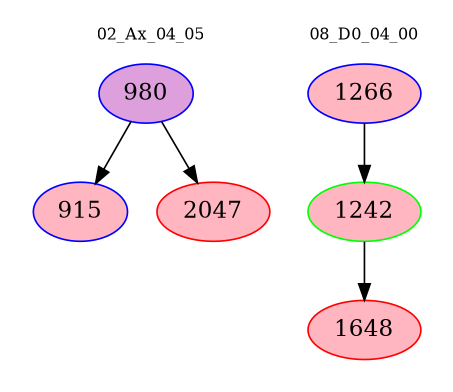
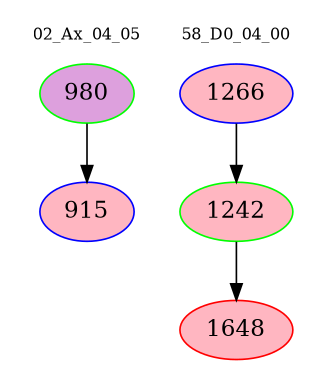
  digraph {
    node [color=green fillcolor=lightpink style=filled]
    edge [color=black]
-   n1 [color=blue fillcolor=plum label=980]
+   n1 [fillcolor=plum label=980]
    n2 [color=blue label=915]
-   n3 [color=red label=2047]
    n4 [label=1242]
    n5 [color=blue label=1266]
    n6 [color=red label=1648]
    subgraph cluster_1 {
      color=white
      fontsize=10
      label="02_Ax_04_05"
      n1
      n2
-     n3
    }
    subgraph cluster_2 {
      color=white
      fontsize=10
-     label="08_D0_04_00"
+     label="58_D0_04_00"
      n4
      n5
      n6
    }
    n1 -> n2
-   n1 -> n3
    n4 -> n6
    n5 -> n4
  }
